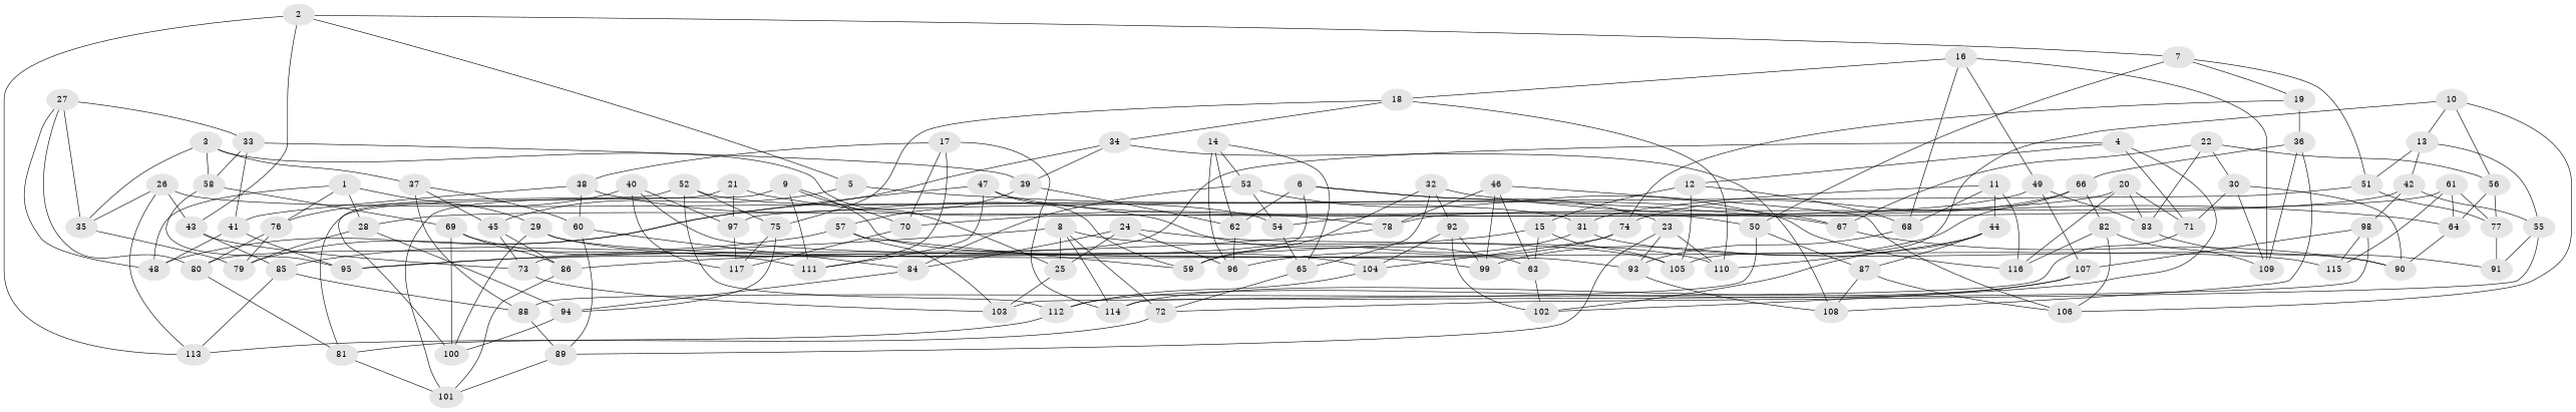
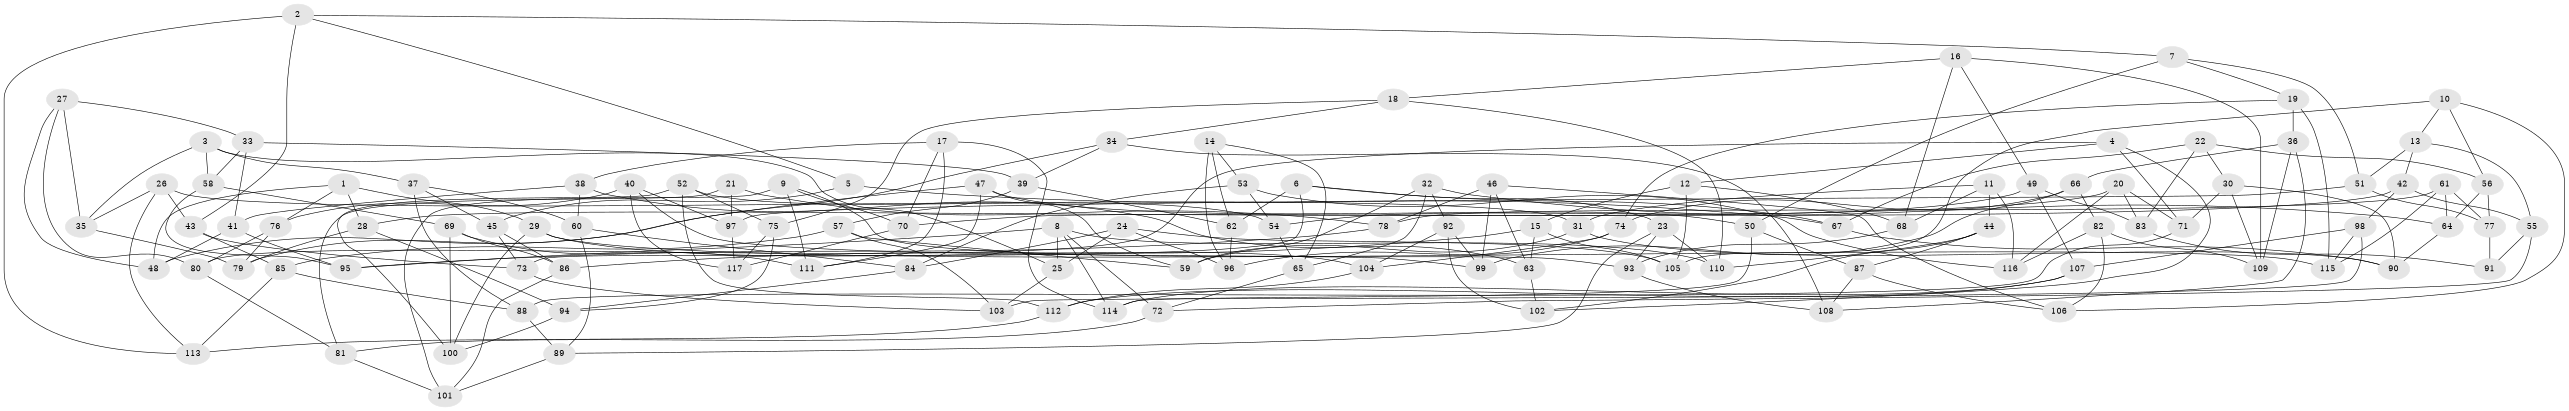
  graph {
    node [color=gray90 style=filled]
    1
    28
    29
    48
    76
    79
    94
    115
    100
    104
    80
    2
    5
    7
    43
    113
    45
    67
    19
    50
    51
    73
    85
    3
    25
    35
    37
    58
    103
    60
    88
    95
    69
    4
    12
    71
    102
    105
    68
    15
    81
    86
    90
    6
    23
    62
    110
    93
    89
    96
    36
    74
    114
    87
    97
    77
    8
    72
    9
    70
    101
    111
    117
    108
    10
    13
    56
    106
    42
    55
    64
    11
    31
    44
    116
    59
    63
    98
    91
    14
    53
    65
    84
    54
    16
    18
    49
    109
    34
    75
    83
    107
    17
    38
    41
    39
    66
    20
    21
    78
    22
    30
    24
    26
    27
    33
    112
    32
    92
    99
    57
    82
    40
    46
    47
    52
    61
    1 -- 28
    1 -- 29
    1 -- 48
    1 -- 76
    28 -- 79
    28 -- 94
    29 -- 115
    29 -- 100
    29 -- 104
    76 -- 79
    76 -- 80
    94 -- 100
    104 -- 112
    80 -- 81
    2 -- 5
    2 -- 7
    2 -- 43
    2 -- 113
    5 -- 45
    5 -- 67
    7 -- 19
    7 -- 50
    7 -- 51
    43 -- 73
    43 -- 85
    45 -- 73
    45 -- 86
    67 -- 90
+   19 -- 115
    19 -- 36
    19 -- 74
    50 -- 114
    50 -- 87
    51 -- 97
    51 -- 77
    73 -- 103
    85 -- 113
    85 -- 88
    3 -- 25
    3 -- 35
    3 -- 37
    3 -- 58
    25 -- 103
    35 -- 79
    37 -- 45
    37 -- 60
    37 -- 88
    58 -- 95
    58 -- 69
    60 -- 89
    60 -- 84
    88 -- 89
    69 -- 100
    69 -- 86
    69 -- 111
    4 -- 80
    4 -- 12
    4 -- 71
    4 -- 102
    12 -- 105
    12 -- 68
    12 -- 15
    71 -- 88
    68 -- 93
    15 -- 105
    15 -- 86
    15 -- 63
    81 -- 101
    86 -- 101
    6 -- 67
    6 -- 73
    6 -- 23
    6 -- 62
    23 -- 110
    23 -- 93
    23 -- 89
    62 -- 96
    93 -- 108
    89 -- 101
    36 -- 108
    36 -- 109
    36 -- 66
    74 -- 104
    74 -- 96
    87 -- 108
    87 -- 106
    97 -- 117
    77 -- 91
    8 -- 25
    8 -- 95
    8 -- 110
    8 -- 114
    8 -- 72
    72 -- 81
    9 -- 93
    9 -- 70
    9 -- 101
    9 -- 111
    70 -- 117
    10 -- 105
    10 -- 13
    10 -- 56
    10 -- 106
    13 -- 51
    13 -- 42
    13 -- 55
    56 -- 77
    56 -- 64
    42 -- 70
    42 -- 55
    42 -- 98
    55 -- 72
    55 -- 91
    64 -- 90
    11 -- 68
    11 -- 31
    11 -- 44
    11 -- 116
    31 -- 90
    31 -- 59
    44 -- 102
    44 -- 110
    44 -- 87
    63 -- 102
    98 -- 115
    98 -- 103
    98 -- 107
    14 -- 62
    14 -- 96
    14 -- 53
    14 -- 65
    53 -- 116
    53 -- 84
    53 -- 54
    65 -- 72
    84 -- 94
    54 -- 65
    16 -- 68
    16 -- 18
    16 -- 49
    16 -- 109
    18 -- 110
    18 -- 34
    18 -- 75
    49 -- 54
    49 -- 83
    49 -- 107
    34 -- 48
    34 -- 108
    34 -- 39
    75 -- 94
    75 -- 117
    83 -- 91
    107 -- 114
    107 -- 112
    17 -- 114
    17 -- 70
    17 -- 111
    17 -- 38
    38 -- 60
    38 -- 63
    38 -- 41
    41 -- 48
    41 -- 95
    39 -- 62
    39 -- 57
    66 -- 74
    66 -- 99
    66 -- 82
    20 -- 28
    20 -- 71
    20 -- 116
    20 -- 83
    21 -- 81
    21 -- 97
    21 -- 78
    78 -- 95
    22 -- 67
    22 -- 56
    22 -- 83
    22 -- 30
    30 -- 71
    30 -- 90
    30 -- 109
    24 -- 25
    24 -- 105
    24 -- 96
    24 -- 84
    26 -- 43
    26 -- 113
    26 -- 35
    26 -- 31
    27 -- 48
    27 -- 80
    27 -- 35
    27 -- 33
    33 -- 58
    33 -- 41
    33 -- 39
    112 -- 113
    32 -- 64
    32 -- 59
    32 -- 65
    32 -- 92
    92 -- 104
    92 -- 102
    92 -- 99
    57 -- 85
    57 -- 103
    57 -- 59
    82 -- 106
    82 -- 116
    82 -- 109
    40 -- 76
    40 -- 97
    40 -- 117
    40 -- 99
    46 -- 106
    46 -- 63
    46 -- 78
    46 -- 99
    47 -- 79
    47 -- 50
    47 -- 111
    47 -- 59
    52 -- 100
    52 -- 54
    52 -- 75
    52 -- 112
    61 -- 115
    61 -- 77
    61 -- 64
    61 -- 78
  }
